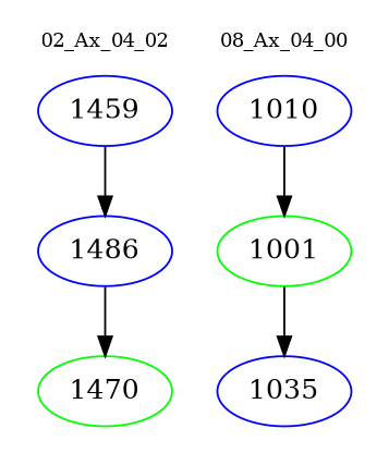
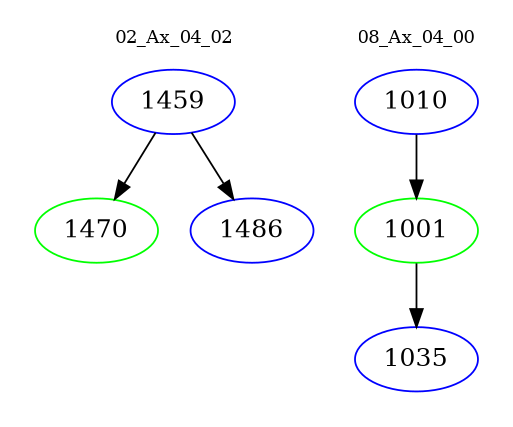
  digraph {
    node [color=blue]
    edge [color=black]
    n1 [label=1459]
    n2 [color=green label=1470]
    n3 [label=1486]
    n4 [label=1010]
    n5 [color=green label=1001]
    n6 [label=1035]
    subgraph cluster_1 {
      color=white
      fontsize=10
      label="02_Ax_04_02"
      n1
      n2
      n3
    }
    subgraph cluster_2 {
      color=white
      fontsize=10
      label="08_Ax_04_00"
      n4
      n5
      n6
    }
-   n3 -> n2
+   n1 -> n2
    n1 -> n3
    n4 -> n5
    n5 -> n6
  }
